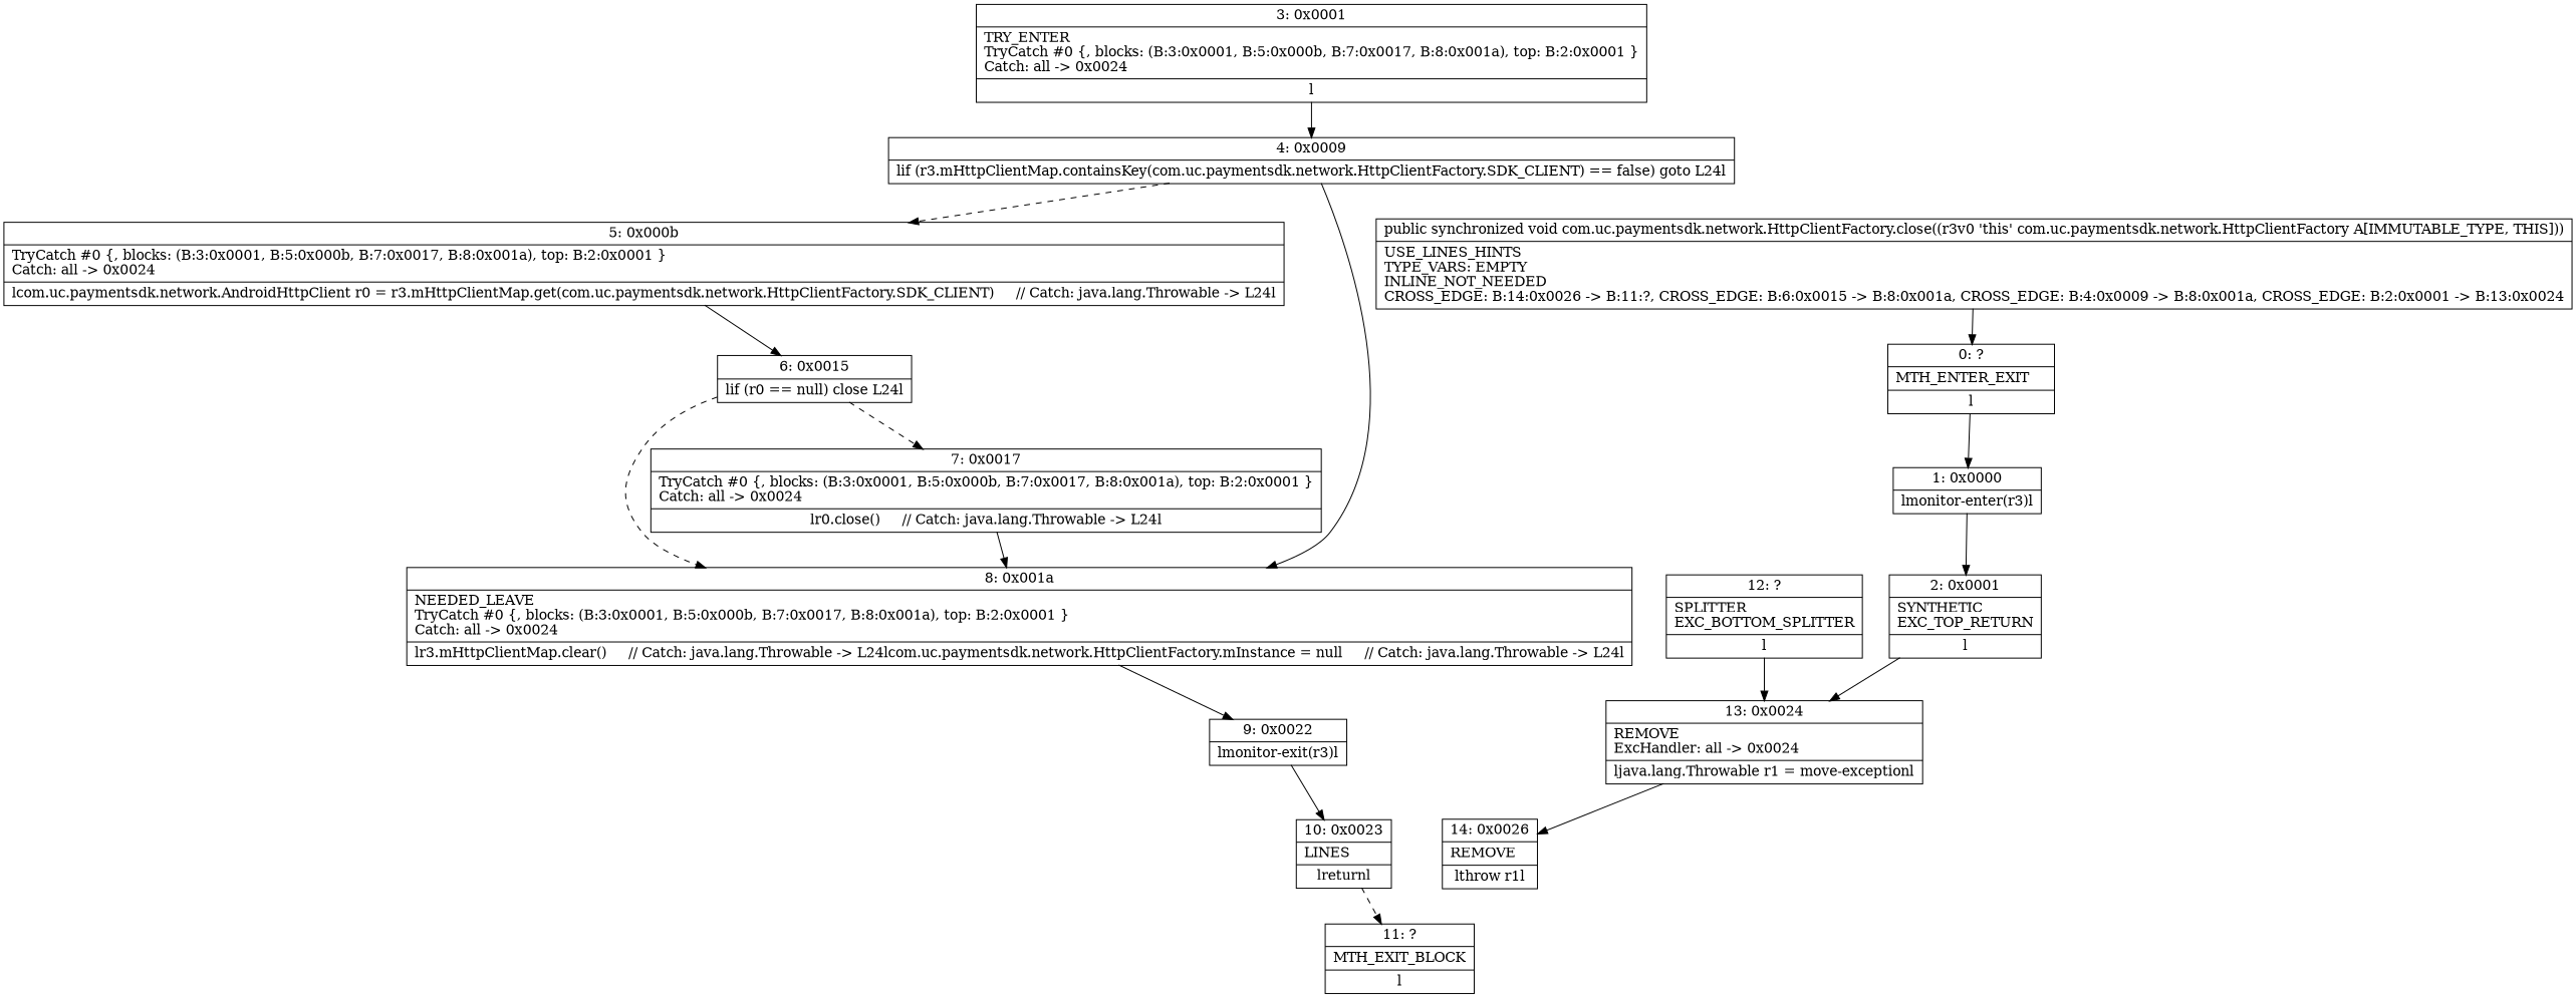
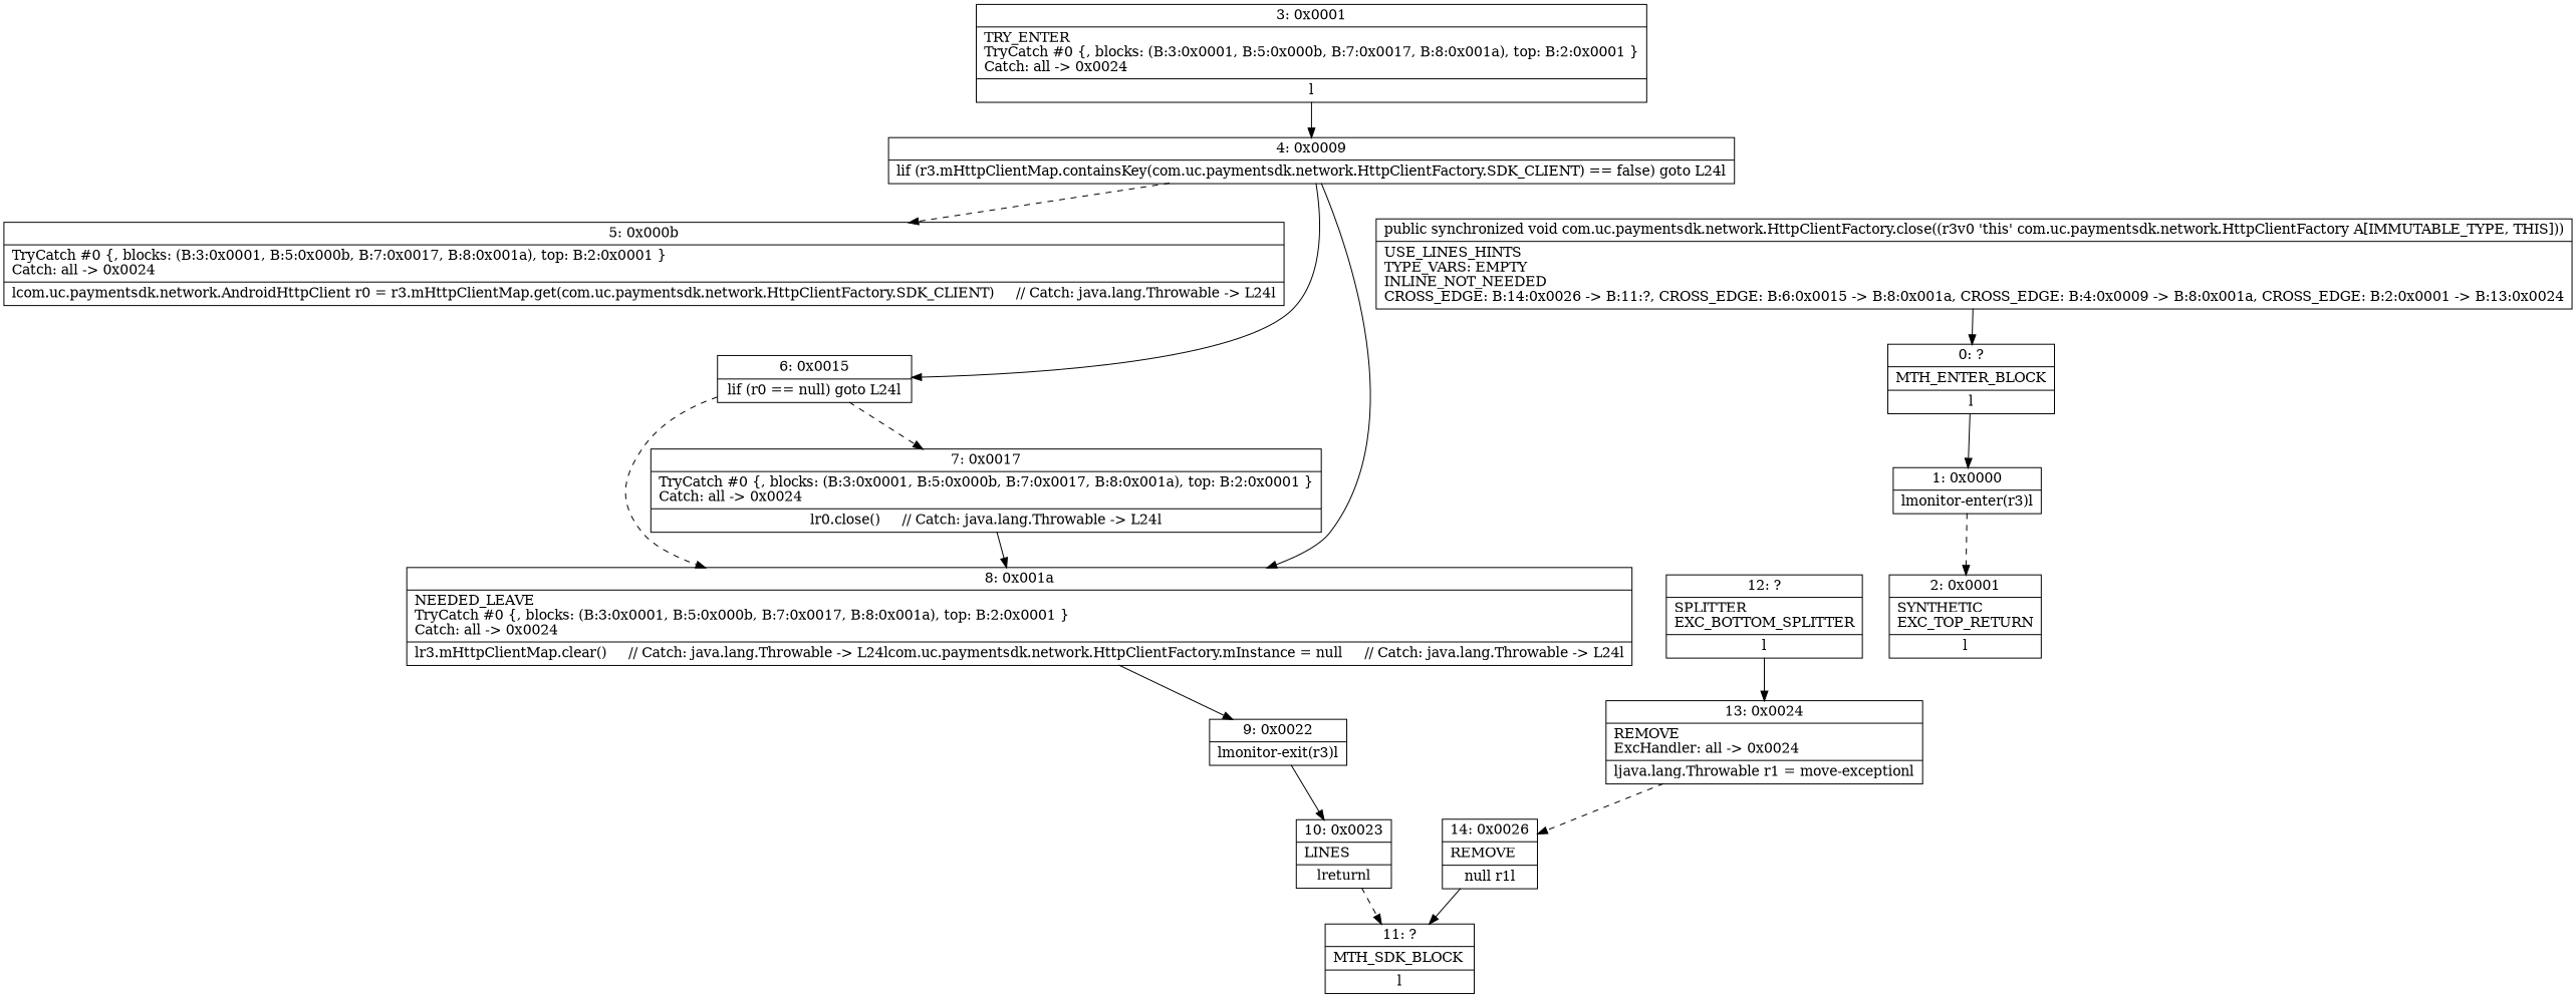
  digraph {
    node [shape=record]
-   n1 [label="{0\:\ ?|MTH_ENTER_EXIT\l|l}"]
+   n1 [label="{0\:\ ?|MTH_ENTER_BLOCK\l|l}"]
    n2 [label="{1\:\ 0x0000|lmonitor\-enter(r3)l}"]
    n3 [label="{2\:\ 0x0001|SYNTHETIC\lEXC_TOP_RETURN\l|l}"]
    n4 [label="{13\:\ 0x0024|REMOVE\lExcHandler: all \-\> 0x0024\l|ljava.lang.Throwable r1 = move\-exceptionl}"]
    n5 [label="{3\:\ 0x0001|TRY_ENTER\lTryCatch #0 \{, blocks: (B:3:0x0001, B:5:0x000b, B:7:0x0017, B:8:0x001a), top: B:2:0x0001 \}\lCatch: all \-\> 0x0024\l|l}"]
    n6 [label="{4\:\ 0x0009|lif (r3.mHttpClientMap.containsKey(com.uc.paymentsdk.network.HttpClientFactory.SDK_CLIENT) == false) goto L24l}"]
-   n7 [label="{14\:\ 0x0026|REMOVE\l|lthrow r1l}"]
+   n7 [label="{14\:\ 0x0026|REMOVE\l|null r1l}"]
    n8 [label="{5\:\ 0x000b|TryCatch #0 \{, blocks: (B:3:0x0001, B:5:0x000b, B:7:0x0017, B:8:0x001a), top: B:2:0x0001 \}\lCatch: all \-\> 0x0024\l|lcom.uc.paymentsdk.network.AndroidHttpClient r0 = r3.mHttpClientMap.get(com.uc.paymentsdk.network.HttpClientFactory.SDK_CLIENT)     \/\/ Catch: java.lang.Throwable \-\> L24l}"]
    n9 [label="{8\:\ 0x001a|NEEDED_LEAVE\lTryCatch #0 \{, blocks: (B:3:0x0001, B:5:0x000b, B:7:0x0017, B:8:0x001a), top: B:2:0x0001 \}\lCatch: all \-\> 0x0024\l|lr3.mHttpClientMap.clear()     \/\/ Catch: java.lang.Throwable \-\> L24lcom.uc.paymentsdk.network.HttpClientFactory.mInstance = null     \/\/ Catch: java.lang.Throwable \-\> L24l}"]
-   n10 [label="{6\:\ 0x0015|lif (r0 == null) close L24l}"]
+   n10 [label="{6\:\ 0x0015|lif (r0 == null) goto L24l}"]
    n11 [label="{9\:\ 0x0022|lmonitor\-exit(r3)l}"]
    n12 [label="{7\:\ 0x0017|TryCatch #0 \{, blocks: (B:3:0x0001, B:5:0x000b, B:7:0x0017, B:8:0x001a), top: B:2:0x0001 \}\lCatch: all \-\> 0x0024\l|lr0.close()     \/\/ Catch: java.lang.Throwable \-\> L24l}"]
    n13 [label="{10\:\ 0x0023|LINES\l|lreturnl}"]
    n14 [label="{12\:\ ?|SPLITTER\lEXC_BOTTOM_SPLITTER\l|l}"]
-   n15 [label="{11\:\ ?|MTH_EXIT_BLOCK\l|l}"]
+   n15 [label="{11\:\ ?|MTH_SDK_BLOCK\l|l}"]
    n16 [label="{public synchronized void com.uc.paymentsdk.network.HttpClientFactory.close((r3v0 'this' com.uc.paymentsdk.network.HttpClientFactory A[IMMUTABLE_TYPE, THIS]))  | USE_LINES_HINTS\lTYPE_VARS: EMPTY\lINLINE_NOT_NEEDED\lCROSS_EDGE: B:14:0x0026 \-\> B:11:?, CROSS_EDGE: B:6:0x0015 \-\> B:8:0x001a, CROSS_EDGE: B:4:0x0009 \-\> B:8:0x001a, CROSS_EDGE: B:2:0x0001 \-\> B:13:0x0024\l}"]
    n1 -> n2
-   n2 -> n3
-   n3 -> n4
-   n4 -> n7
+   n2 -> n3 [style=dashed]
+   n4 -> n7 [style=dashed]
    n5 -> n6
    n6 -> n8 [style=dashed]
    n6 -> n9
-   n8 -> n10
+   n7 -> n15
+   n6 -> n10
    n9 -> n11
    n10 -> n9 [style=dashed]
    n10 -> n12 [style=dashed]
    n11 -> n13
    n12 -> n9
    n13 -> n15 [style=dashed]
    n14 -> n4
    n16 -> n1
  }
